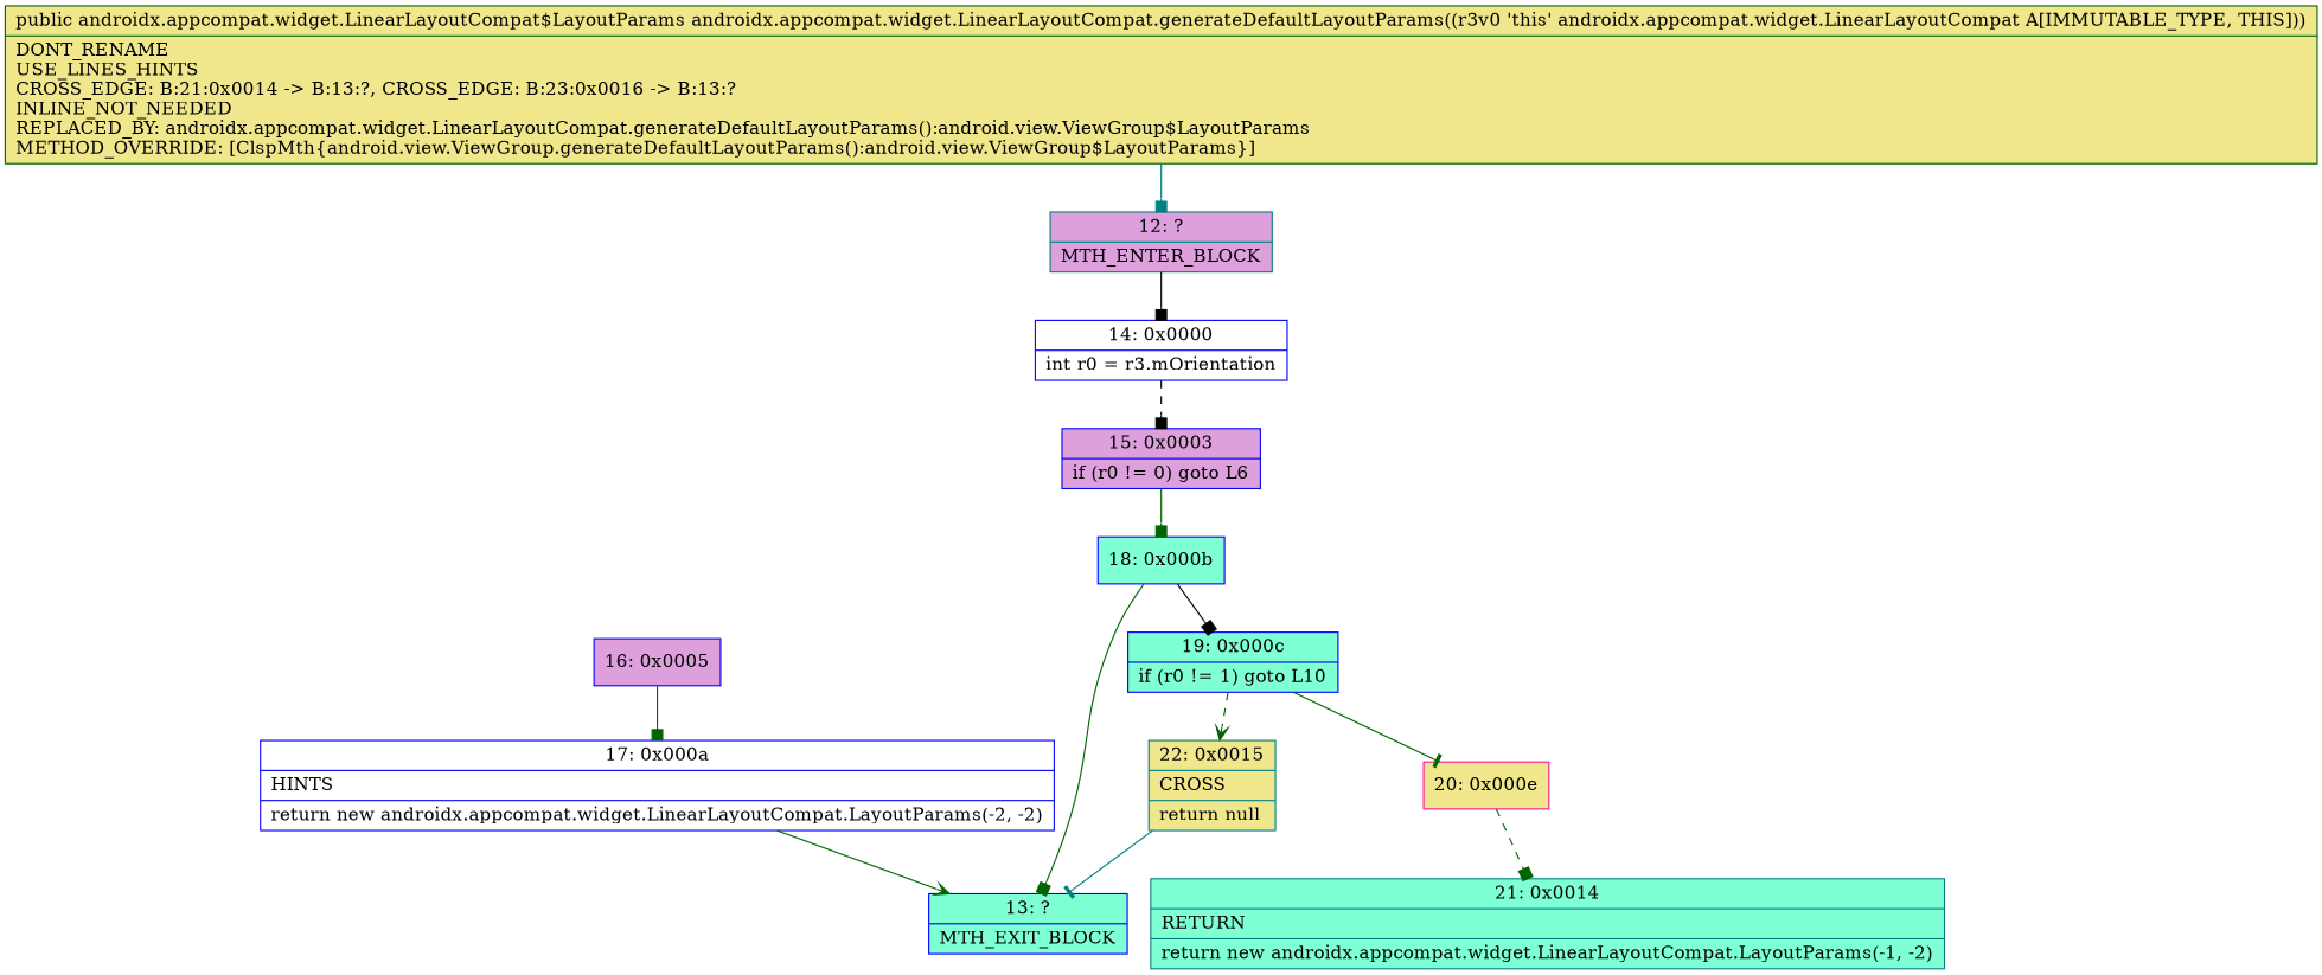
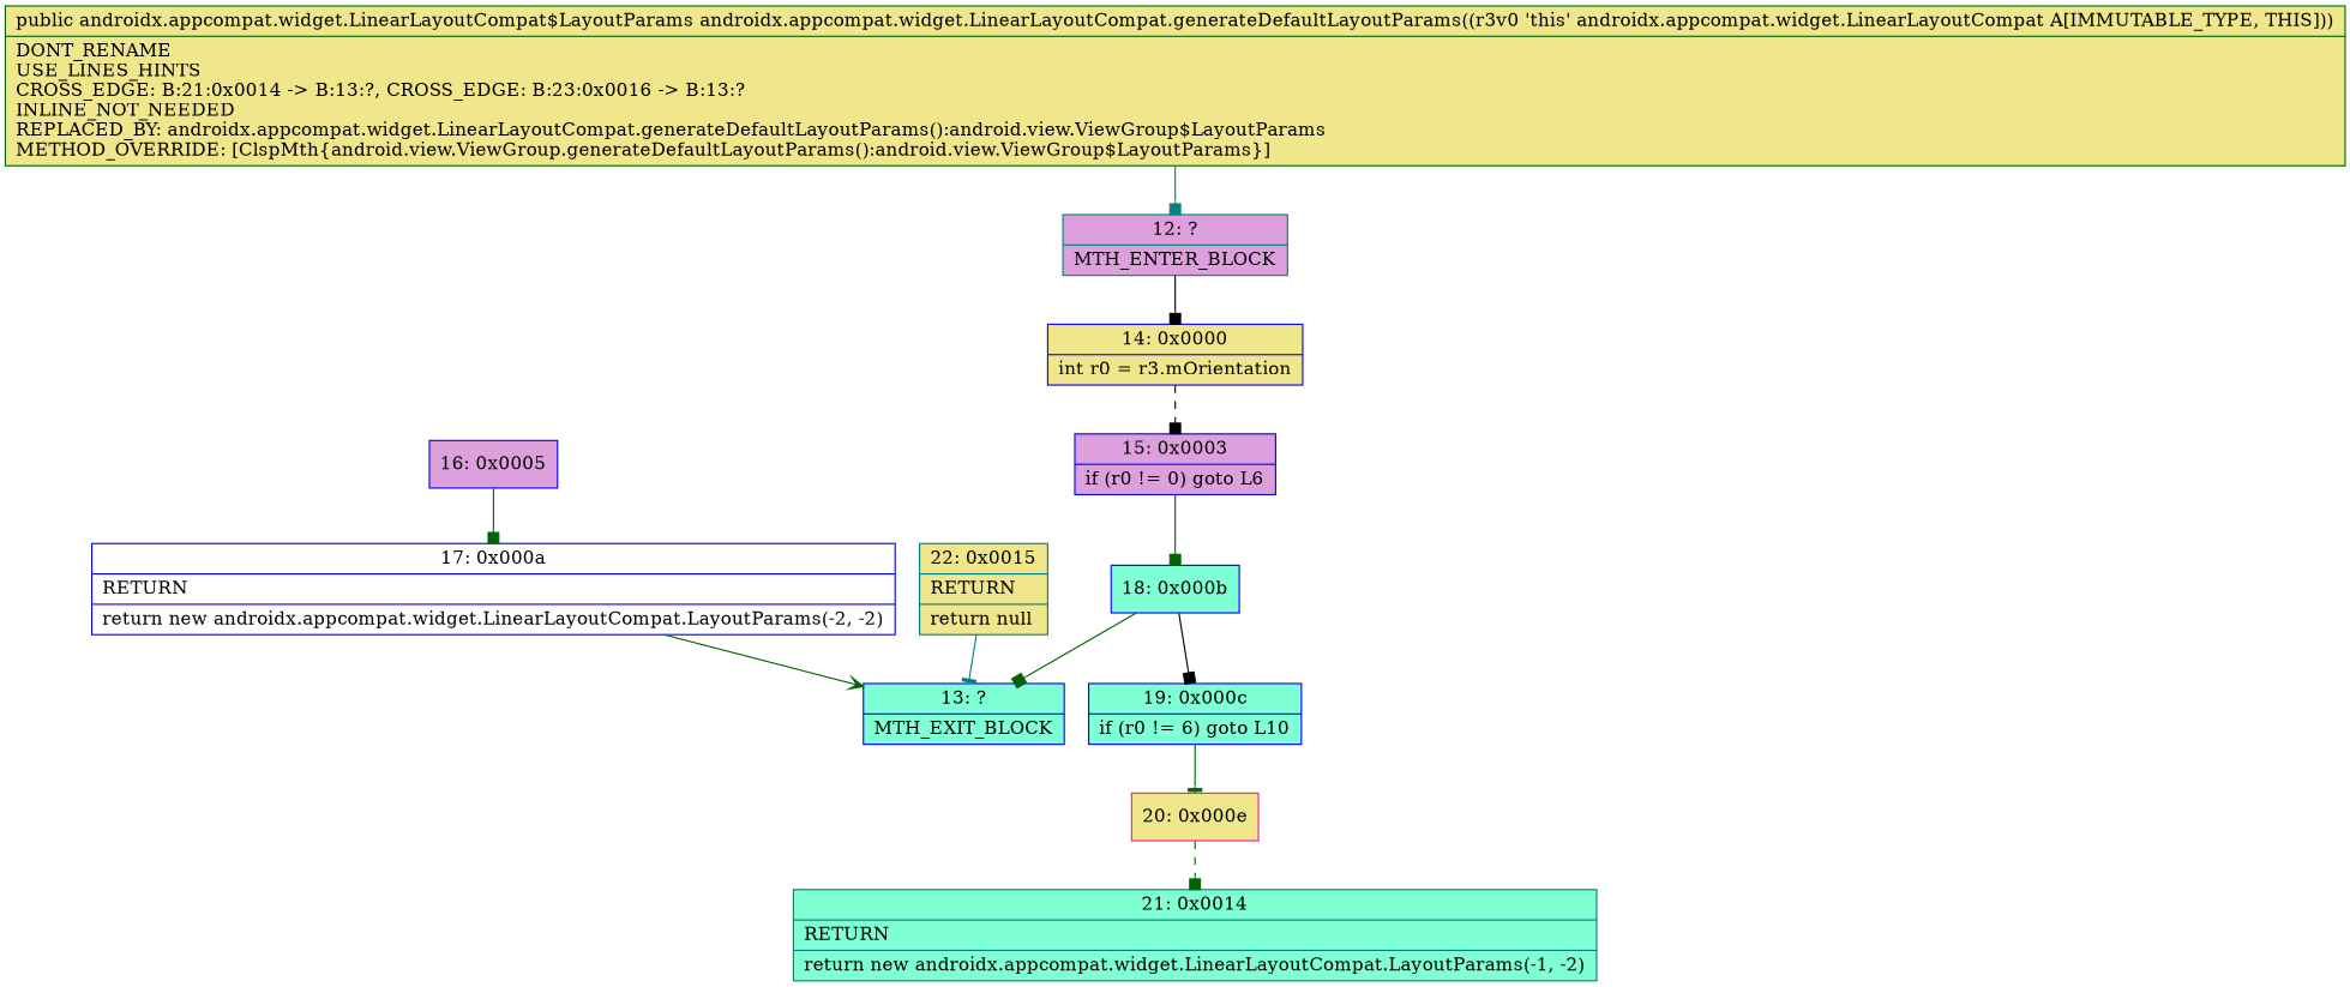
  digraph {
    node [color=blue fillcolor=aquamarine shape=record style=filled]
    edge [arrowhead=box color=darkgreen style=solid]
    n1 [color=teal fillcolor=plum label="{12\:\ ?|MTH_ENTER_BLOCK\l}"]
-   n2 [fillcolor=white label="{14\:\ 0x0000|int r0 = r3.mOrientation\l}"]
+   n2 [fillcolor=khaki label="{14\:\ 0x0000|int r0 = r3.mOrientation\l}"]
    n3 [fillcolor=plum label="{15\:\ 0x0003|if (r0 != 0) goto L6\l}"]
    n4 [label="{18\:\ 0x000b}"]
    n5 [fillcolor=plum label="{16\:\ 0x0005}"]
-   n6 [fillcolor=white label="{17\:\ 0x000a|HINTS\l|return new androidx.appcompat.widget.LinearLayoutCompat.LayoutParams(\-2, \-2)\l}"]
+   n6 [fillcolor=white label="{17\:\ 0x000a|RETURN\l|return new androidx.appcompat.widget.LinearLayoutCompat.LayoutParams(\-2, \-2)\l}"]
    n7 [label="{13\:\ ?|MTH_EXIT_BLOCK\l}"]
-   n8 [label="{19\:\ 0x000c|if (r0 != 1) goto L10\l}"]
+   n8 [label="{19\:\ 0x000c|if (r0 != 6) goto L10\l}"]
    n9 [color=deeppink fillcolor=khaki label="{20\:\ 0x000e}"]
-   n10 [color=teal fillcolor=khaki label="{22\:\ 0x0015|CROSS\l|return null\l}"]
+   n10 [color=teal fillcolor=khaki label="{22\:\ 0x0015|RETURN\l|return null\l}"]
    n11 [color=teal label="{21\:\ 0x0014|RETURN\l|return new androidx.appcompat.widget.LinearLayoutCompat.LayoutParams(\-1, \-2)\l}"]
    n12 [color=darkgreen fillcolor=khaki label="{public androidx.appcompat.widget.LinearLayoutCompat$LayoutParams androidx.appcompat.widget.LinearLayoutCompat.generateDefaultLayoutParams((r3v0 'this' androidx.appcompat.widget.LinearLayoutCompat A[IMMUTABLE_TYPE, THIS]))  | DONT_RENAME\lUSE_LINES_HINTS\lCROSS_EDGE: B:21:0x0014 \-\> B:13:?, CROSS_EDGE: B:23:0x0016 \-\> B:13:?\lINLINE_NOT_NEEDED\lREPLACED_BY: androidx.appcompat.widget.LinearLayoutCompat.generateDefaultLayoutParams():android.view.ViewGroup$LayoutParams\lMETHOD_OVERRIDE: [ClspMth\{android.view.ViewGroup.generateDefaultLayoutParams():android.view.ViewGroup$LayoutParams\}]\l}"]
    n1 -> n2 [color=black]
    n2 -> n3 [color=black style=dashed]
    n3 -> n4
    n4 -> n7
    n4 -> n8 [color=black]
    n5 -> n6
    n6 -> n7 [arrowhead=vee]
    n8 -> n9 [arrowhead=tee]
-   n8 -> n10 [arrowhead=vee style=dashed]
    n9 -> n11 [style=dashed]
    n10 -> n7 [arrowhead=tee color=teal]
    n12 -> n1 [color=teal]
  }
